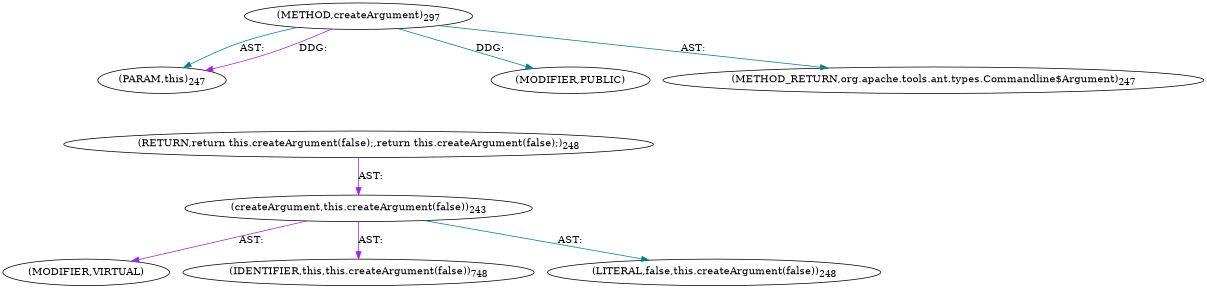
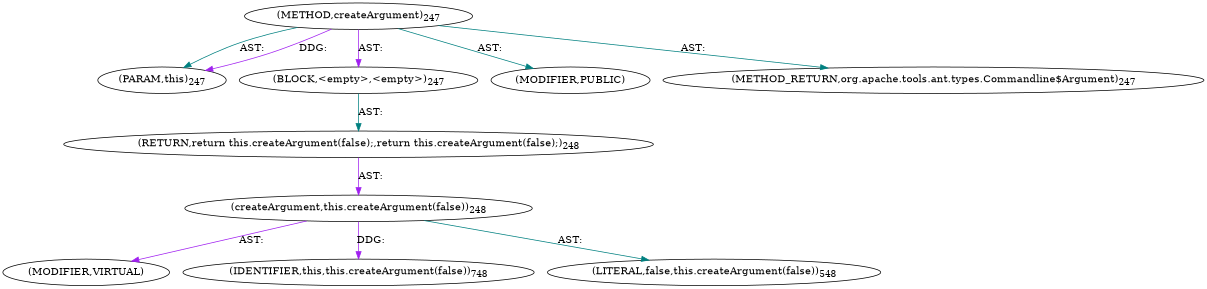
  digraph {
    edge [color=teal]
-   n1 [label=<(METHOD,createArgument)<SUB>297</SUB>>]
+   n1 [label=<(METHOD,createArgument)<SUB>247</SUB>>]
    n2 [label=<(PARAM,this)<SUB>247</SUB>>]
+   n3 [label=<(BLOCK,&lt;empty&gt;,&lt;empty&gt;)<SUB>247</SUB>>]
    n4 [label=<(MODIFIER,PUBLIC)>]
    n5 [label=<(METHOD_RETURN,org.apache.tools.ant.types.Commandline$Argument)<SUB>247</SUB>>]
    n6 [label=<(RETURN,return this.createArgument(false);,return this.createArgument(false);)<SUB>248</SUB>>]
    n7 [label=<(MODIFIER,VIRTUAL)>]
-   n8 [label=<(createArgument,this.createArgument(false))<SUB>243</SUB>>]
+   n8 [label=<(createArgument,this.createArgument(false))<SUB>248</SUB>>]
    n9 [label=<(IDENTIFIER,this,this.createArgument(false))<SUB>748</SUB>>]
-   n10 [label=<(LITERAL,false,this.createArgument(false))<SUB>248</SUB>>]
+   n10 [label=<(LITERAL,false,this.createArgument(false))<SUB>548</SUB>>]
    n1 -> n2 [label="AST: "]
    n1 -> n2 [color=purple label="DDG: "]
-   n1 -> n4 [label="DDG: "]
+   n1 -> n3 [color=purple label="AST: "]
+   n1 -> n4 [label="AST: "]
    n1 -> n5 [label="AST: "]
+   n3 -> n6 [label="AST: "]
    n6 -> n8 [color=purple label="AST: "]
    n8 -> n7 [color=purple label="AST: "]
-   n8 -> n9 [color=purple label="AST: "]
+   n8 -> n9 [color=purple label="DDG: "]
    n8 -> n10 [label="AST: "]
  }
